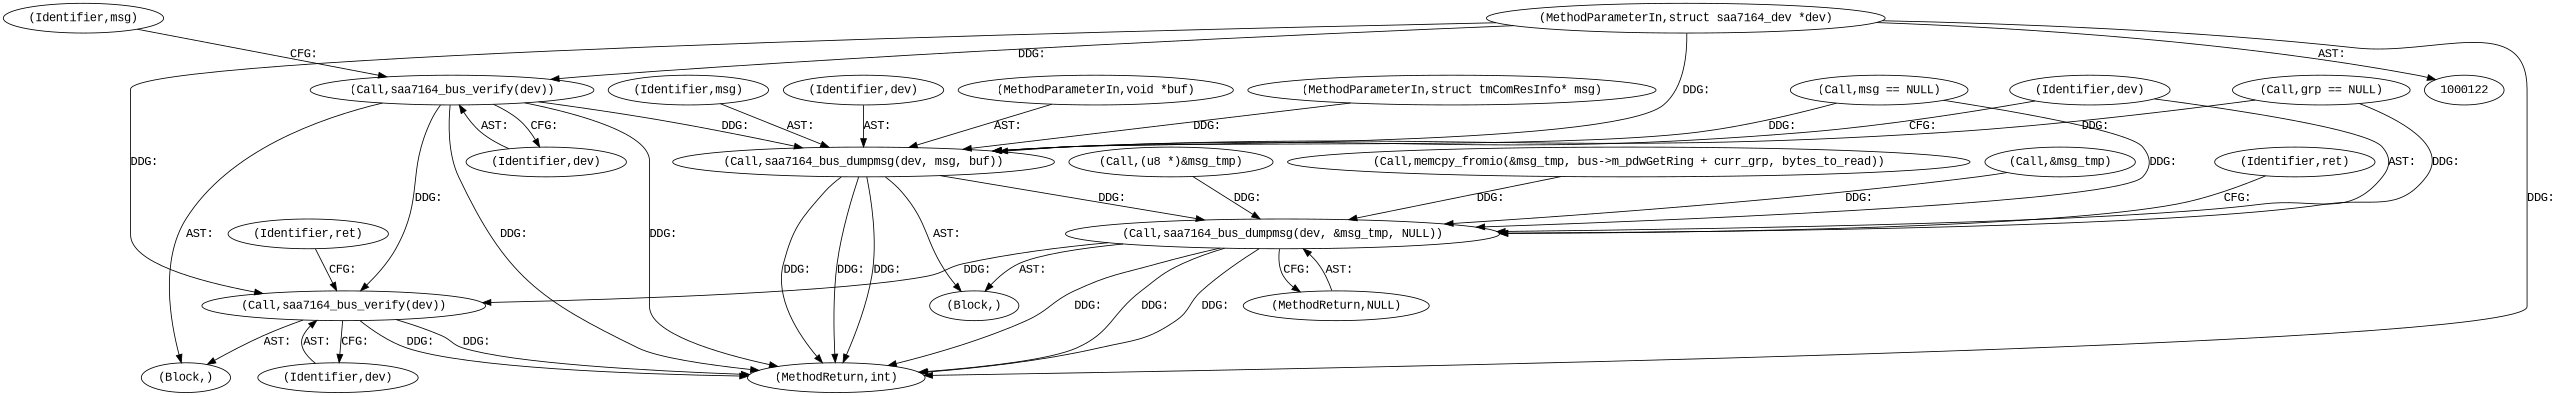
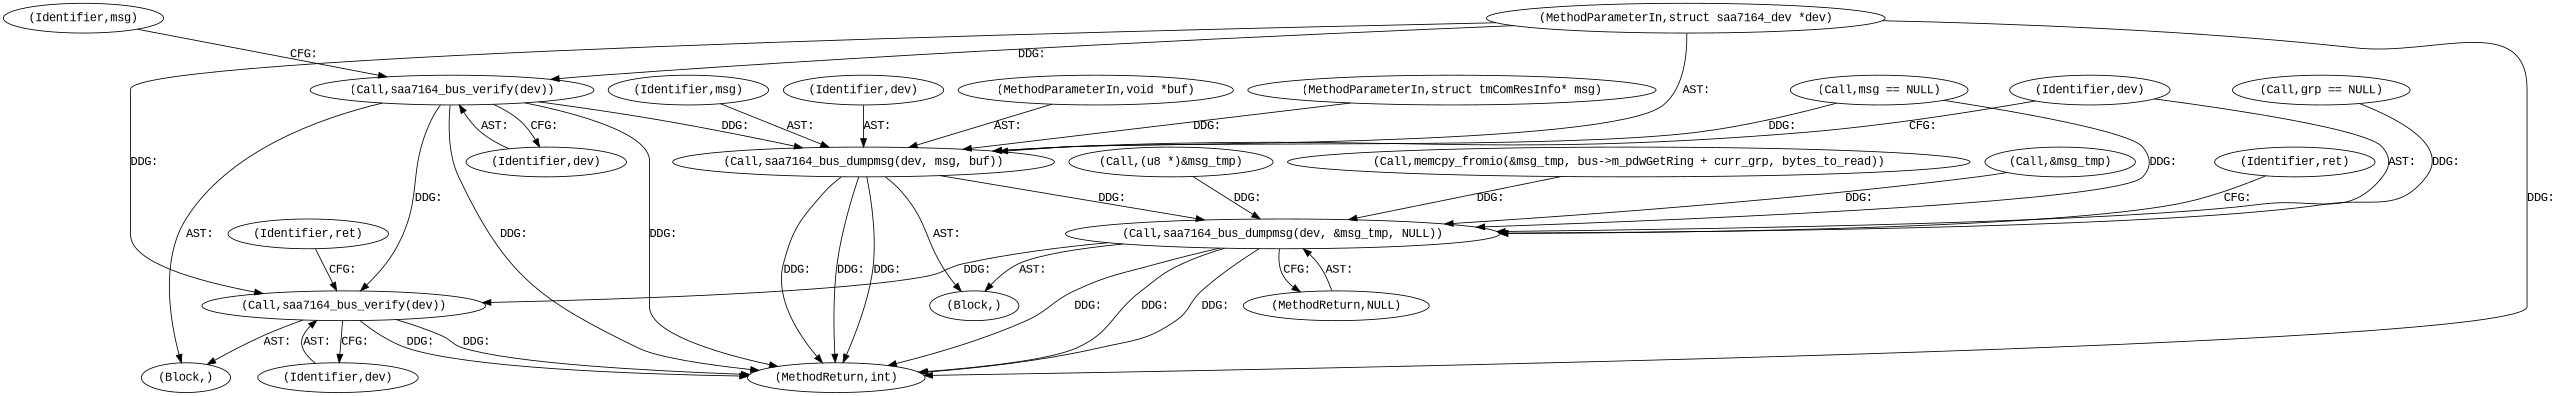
  digraph {
    fontname="Liberation Mono"
    node [fontname="Liberation Mono"]
    edge [fontname="Liberation Mono"]
    n1 [label="(MethodParameterIn,struct saa7164_dev *dev)"]
    n2 [label="(Call,saa7164_bus_verify(dev))"]
    n3 [label="(Call,saa7164_bus_dumpmsg(dev, msg, buf))"]
    n4 [label="(Call,saa7164_bus_verify(dev))"]
    n5 [label="(MethodReturn,int)"]
-   1000122
    n7 [label="(Block,)"]
    n8 [label="(Identifier,dev)"]
    n9 [label="(Call,saa7164_bus_dumpmsg(dev, &msg_tmp, NULL))"]
    n10 [label="(Block,)"]
    n11 [label="(MethodReturn,NULL)"]
    n12 [label="(Identifier,dev)"]
    n13 [label="(Identifier,msg)"]
    n14 [label="(Call,(u8 *)&msg_tmp)"]
    n15 [label="(Call,memcpy_fromio(&msg_tmp, bus->m_pdwGetRing + curr_grp, bytes_to_read))"]
    n16 [label="(Identifier,dev)"]
    n17 [label="(Call,&msg_tmp)"]
    n18 [label="(MethodParameterIn,void *buf)"]
    n19 [label="(Call,msg == NULL)"]
    n20 [label="(MethodParameterIn,struct tmComResInfo* msg)"]
    n21 [label="(Identifier,dev)"]
    n22 [label="(Identifier,ret)"]
    n23 [label="(Identifier,ret)"]
    n24 [label="(Call,grp == NULL)"]
    n25 [label="(Identifier,msg)"]
    n1 -> n2 [label="DDG: "]
-   n1 -> n3 [label="DDG: "]
+   n1 -> n3 [label="AST: "]
    n1 -> n4 [label="DDG: "]
    n1 -> n5 [label="DDG: "]
-   n1 -> 1000122 [label="AST: "]
    n2 -> n3 [label="DDG: "]
    n2 -> n4 [label="DDG: "]
    n2 -> n5 [label="DDG: "]
    n2 -> n5 [label="DDG: "]
    n2 -> n7 [label="AST: "]
    n2 -> n8 [label="CFG: "]
    n3 -> n5 [label="DDG: "]
    n3 -> n5 [label="DDG: "]
    n3 -> n5 [label="DDG: "]
    n3 -> n9 [label="DDG: "]
    n3 -> n10 [label="AST: "]
    n4 -> n5 [label="DDG: "]
    n4 -> n5 [label="DDG: "]
    n4 -> n7 [label="AST: "]
    n4 -> n12 [label="CFG: "]
    n8 -> n2 [label="AST: "]
    n9 -> n4 [label="DDG: "]
    n9 -> n5 [label="DDG: "]
    n9 -> n5 [label="DDG: "]
    n9 -> n5 [label="DDG: "]
    n9 -> n10 [label="AST: "]
    n9 -> n11 [label="CFG: "]
    n11 -> n9 [label="AST: "]
    n12 -> n4 [label="AST: "]
    n13 -> n3 [label="AST: "]
    n14 -> n9 [label="DDG: "]
    n15 -> n9 [label="DDG: "]
    n16 -> n3 [label="AST: "]
    n17 -> n9 [label="DDG: "]
    n18 -> n3 [label="AST: "]
    n19 -> n3 [label="DDG: "]
    n19 -> n9 [label="DDG: "]
    n20 -> n3 [label="DDG: "]
    n21 -> n3 [label="CFG: "]
    n21 -> n9 [label="AST: "]
    n22 -> n4 [label="CFG: "]
    n23 -> n9 [label="CFG: "]
-   n24 -> n3 [label="DDG: "]
    n24 -> n9 [label="DDG: "]
    n25 -> n2 [label="CFG: "]
  }
